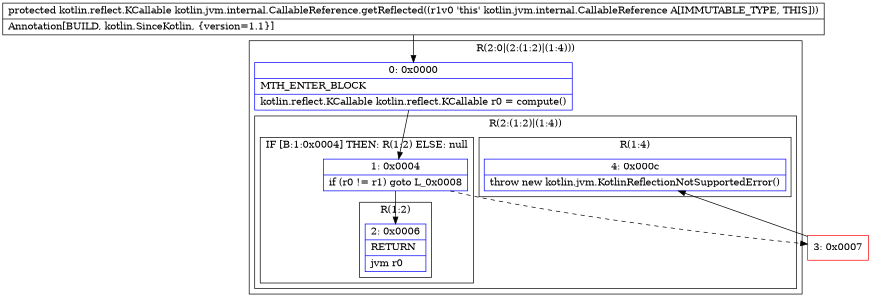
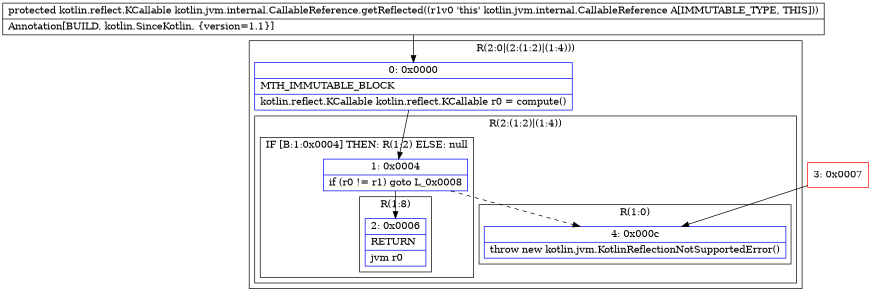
  digraph {
    node [color=blue shape=record]
    n1 [label="{2\:\ 0x0006|RETURN\l|jvm r0\l}"]
    n2 [label="{1\:\ 0x0004|if (r0 != r1) goto L_0x0008\l}"]
    n3 [label="{4\:\ 0x000c|throw new kotlin.jvm.KotlinReflectionNotSupportedError()\l}"]
-   n4 [label="{0\:\ 0x0000|MTH_ENTER_BLOCK\l|kotlin.reflect.KCallable kotlin.reflect.KCallable r0 = compute()\l}"]
+   n4 [label="{0\:\ 0x0000|MTH_IMMUTABLE_BLOCK\l|kotlin.reflect.KCallable kotlin.reflect.KCallable r0 = compute()\l}"]
    n5 [color=red label="{3\:\ 0x0007}"]
    n6 [label="{protected kotlin.reflect.KCallable kotlin.jvm.internal.CallableReference.getReflected((r1v0 'this' kotlin.jvm.internal.CallableReference A[IMMUTABLE_TYPE, THIS]))  | Annotation[BUILD, kotlin.SinceKotlin, \{version=1.1\}]\l}" color=""]
    subgraph cluster_1 {
      label="R(2:0|(2:(1:2)|(1:4)))"
      n4
      subgraph cluster_2 {
        label="R(2:(1:2)|(1:4))"
        subgraph cluster_3 {
          label="IF [B:1:0x0004] THEN: R(1:2) ELSE: null"
          n2
          subgraph cluster_4 {
-           label="R(1:2)"
+           label="R(1:8)"
            n1
          }
        }
        subgraph cluster_5 {
-         label="R(1:4)"
+         label="R(1:0)"
          n3
        }
      }
    }
    n2 -> n1
-   n2 -> n5 [style=dashed]
+   n2 -> n3 [style=dashed]
    n4 -> n2
    n5 -> n3
    n6 -> n4
  }
